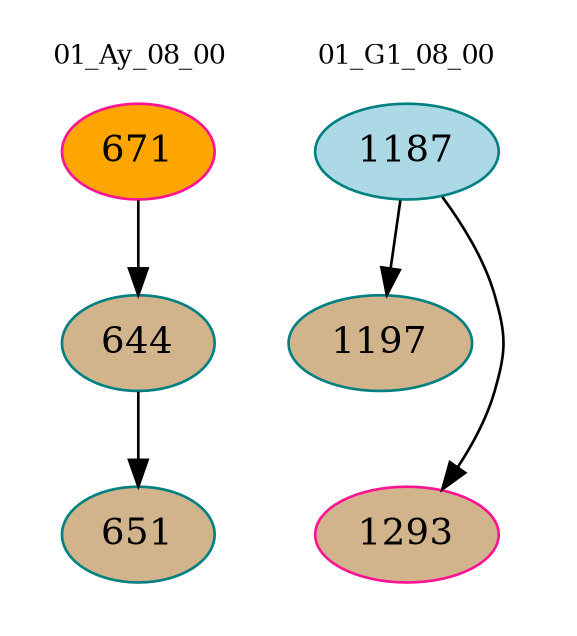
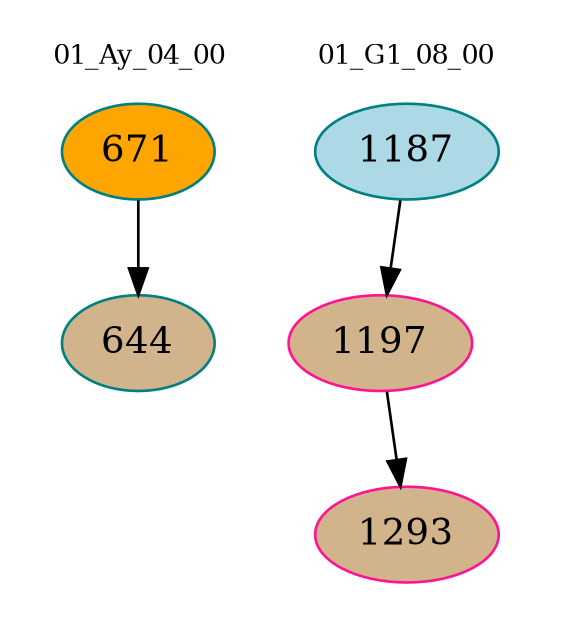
  digraph {
    node [color=teal fillcolor=tan style=filled]
    edge [color=black]
    n1 [label=644]
-   n2 [color=deeppink fillcolor=orange label=671]
-   n3 [label=651]
+   n2 [fillcolor=orange label=671]
    n4 [fillcolor=lightblue label=1187]
-   n5 [label=1197]
+   n5 [color=deeppink label=1197]
    n6 [color=deeppink label=1293]
    subgraph cluster_1 {
      color=white
      fontsize=10
-     label="01_Ay_08_00"
+     label="01_Ay_04_00"
      n1
      n2
-     n3
    }
    subgraph cluster_2 {
      color=white
      fontsize=10
      label="01_G1_08_00"
      n4
      n5
      n6
    }
-   n1 -> n3
    n2 -> n1
    n4 -> n5
-   n4 -> n6
+   n5 -> n6
  }
